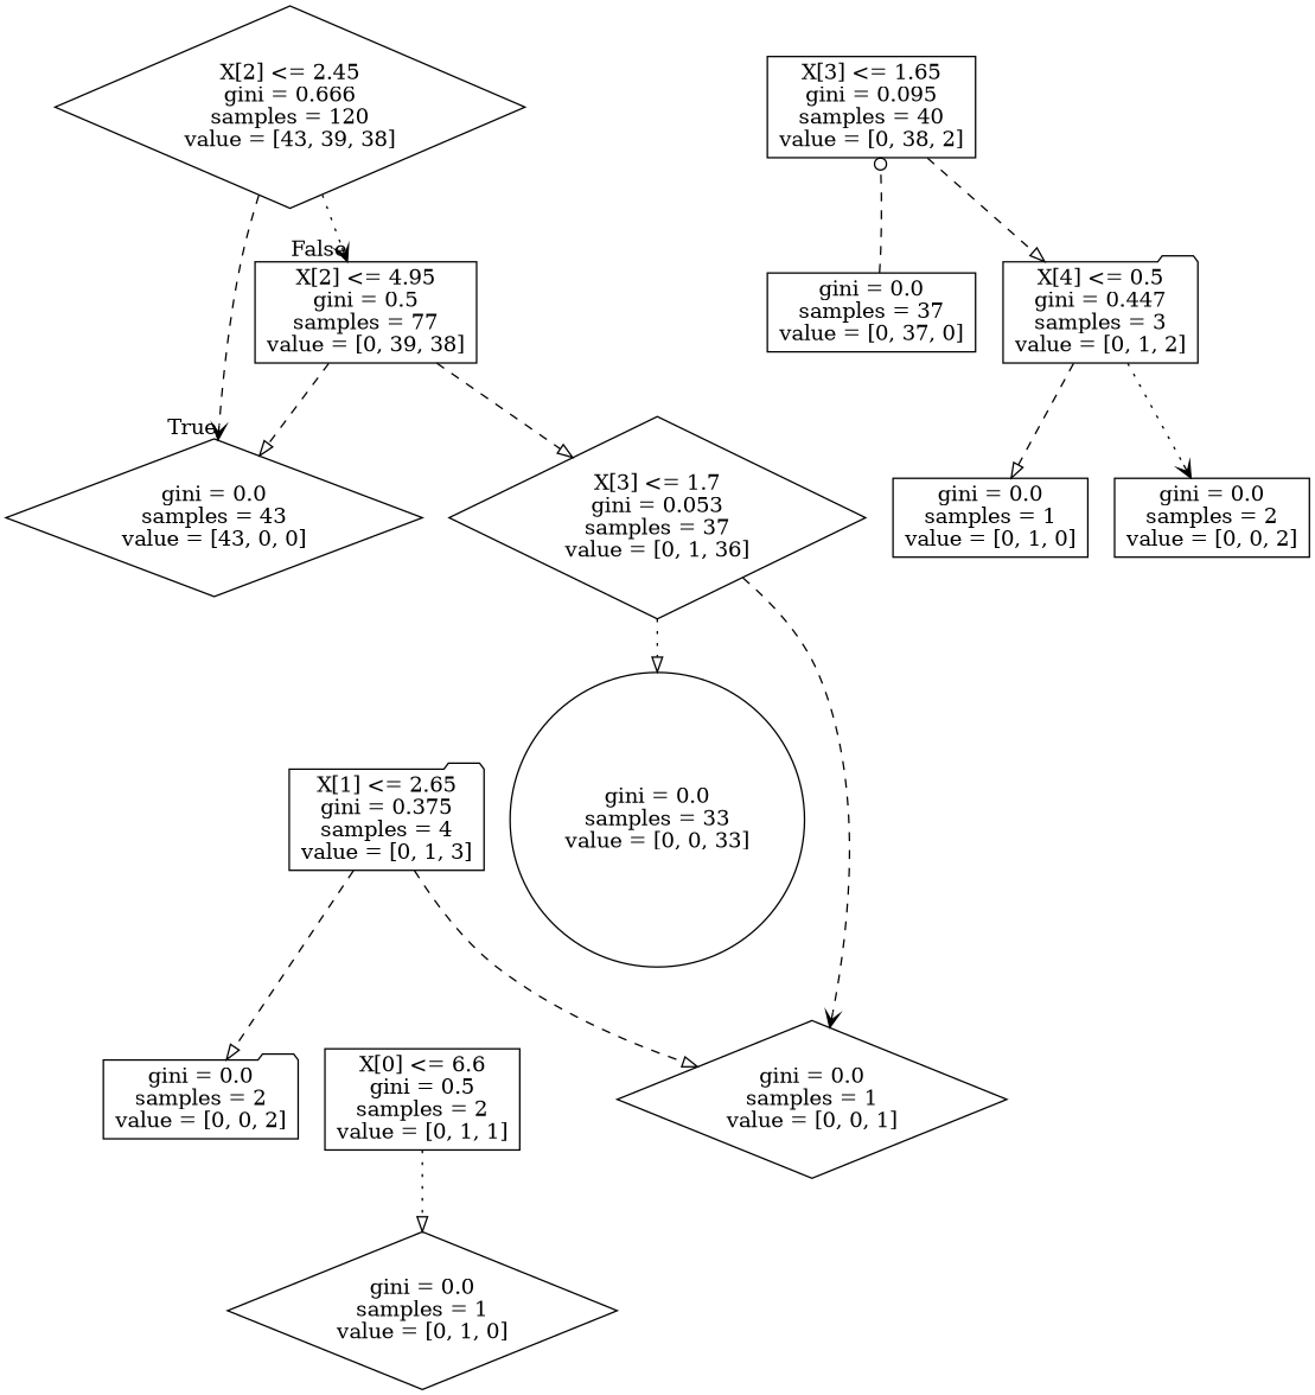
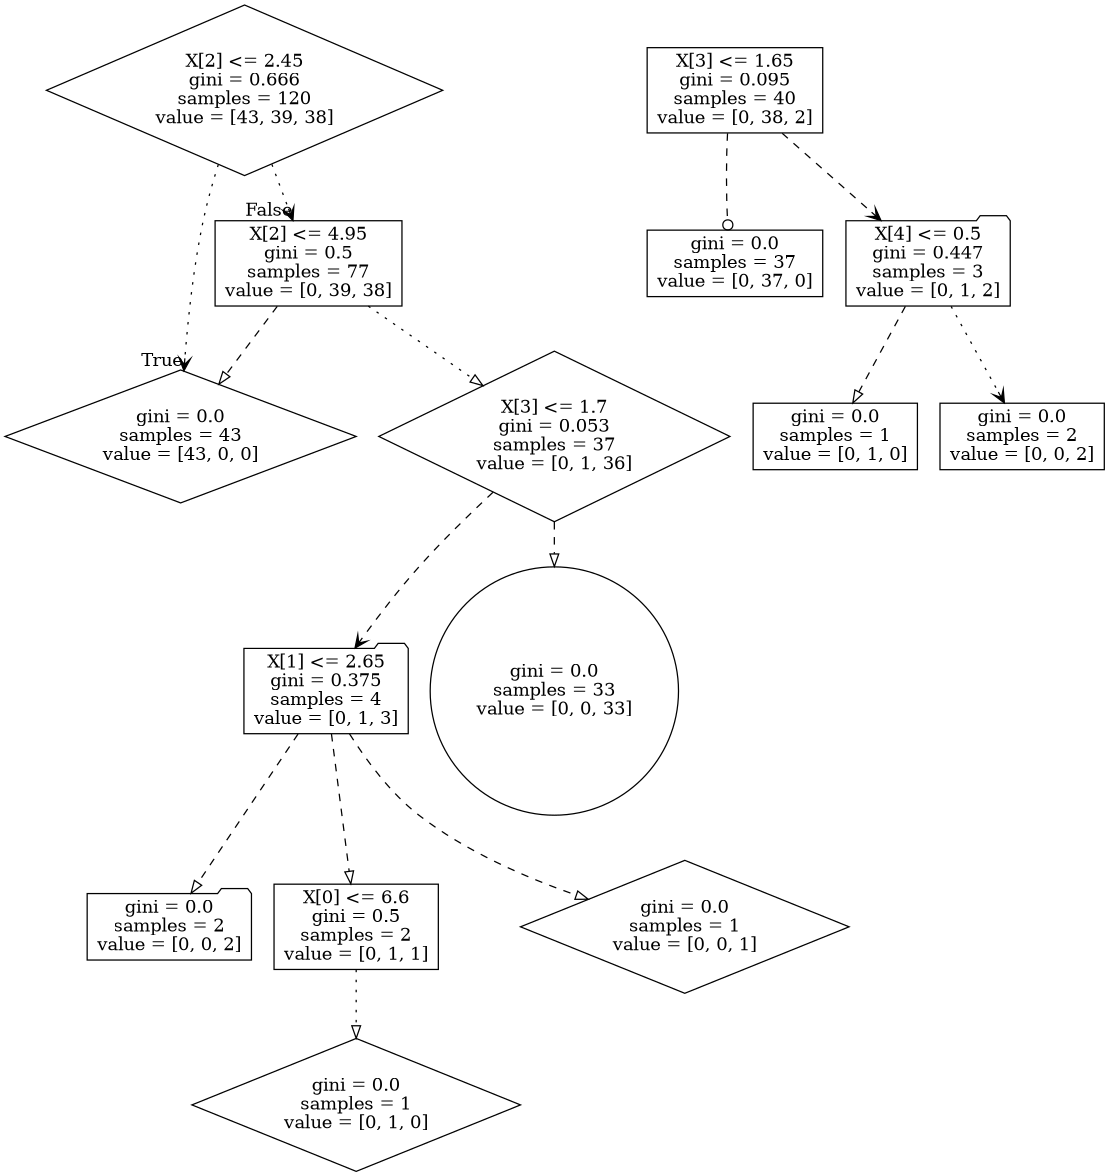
  digraph {
    node [shape=box]
    edge [arrowhead=onormal style=dashed]
    n1 [label="X[2] <= 2.45\ngini = 0.666\nsamples = 120\nvalue = [43, 39, 38]" shape=diamond]
    n2 [label="gini = 0.0\nsamples = 43\nvalue = [43, 0, 0]" shape=diamond]
    n3 [label="X[2] <= 4.95\ngini = 0.5\nsamples = 77\nvalue = [0, 39, 38]"]
    n4 [label="X[3] <= 1.7\ngini = 0.053\nsamples = 37\nvalue = [0, 1, 36]" shape=diamond]
    n5 [label="X[3] <= 1.65\ngini = 0.095\nsamples = 40\nvalue = [0, 38, 2]"]
    n6 [label="gini = 0.0\nsamples = 37\nvalue = [0, 37, 0]"]
    n7 [label="X[4] <= 0.5\ngini = 0.447\nsamples = 3\nvalue = [0, 1, 2]" shape=folder]
    n8 [label="X[1] <= 2.65\ngini = 0.375\nsamples = 4\nvalue = [0, 1, 3]" shape=folder]
    n9 [label="gini = 0.0\nsamples = 33\nvalue = [0, 0, 33]" shape=circle]
    n10 [label="gini = 0.0\nsamples = 1\nvalue = [0, 1, 0]"]
    n11 [label="gini = 0.0\nsamples = 2\nvalue = [0, 0, 2]"]
    n12 [label="gini = 0.0\nsamples = 2\nvalue = [0, 0, 2]" shape=folder]
    n13 [label="X[0] <= 6.6\ngini = 0.5\nsamples = 2\nvalue = [0, 1, 1]"]
    n14 [label="gini = 0.0\nsamples = 1\nvalue = [0, 0, 1]" shape=diamond]
    n15 [label="gini = 0.0\nsamples = 1\nvalue = [0, 1, 0]" shape=diamond]
-   n1 -> n2 [arrowhead=vee headlabel=True labelangle=45 labeldistance=2.5]
+   n1 -> n2 [arrowhead=vee headlabel=True labelangle=45 labeldistance=2.5 style=dotted]
    n1 -> n3 [arrowhead=vee headlabel=False labelangle=-45 labeldistance=2.5 style=dotted]
    n3 -> n2
-   n3 -> n4
-   n4 -> n14 [arrowhead=vee]
-   n4 -> n9 [style=dotted]
-   n6 -> n5 [arrowhead=odot]
-   n5 -> n7
+   n3 -> n4 [style=dotted]
+   n4 -> n8 [arrowhead=vee]
+   n4 -> n9
+   n5 -> n6 [arrowhead=odot]
+   n5 -> n7 [arrowhead=vee]
    n7 -> n10
    n7 -> n11 [arrowhead=vee style=dotted]
    n8 -> n12
+   n8 -> n13
    n8 -> n14
    n13 -> n15 [style=dotted]
  }
